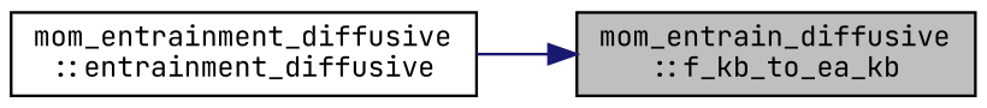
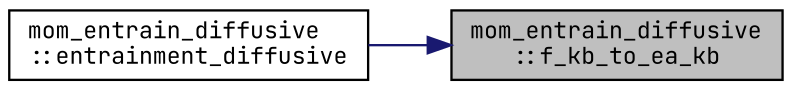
  digraph {
    rankdir=RL
    fontname="JetBrains Mono"
    node [color=black fontname="JetBrains Mono" fontsize=10 shape=record style=filled]
    n1 [fillcolor=grey75 fontcolor=black height=0.2 label="mom_entrain_diffusive\l::f_kb_to_ea_kb" width=0.4]
-   n2 [fillcolor=white height=0.2 label="mom_entrainment_diffusive\l::entrainment_diffusive" width=0.4]
+   n2 [fillcolor=white height=0.2 label="mom_entrain_diffusive\l::entrainment_diffusive" width=0.4]
    n1 -> n2 [color=midnightblue dir=back fontname="JetBrains Mono" fontsize=10 labelfontname=Helvetica labelfontsize=10 style=solid]
  }
